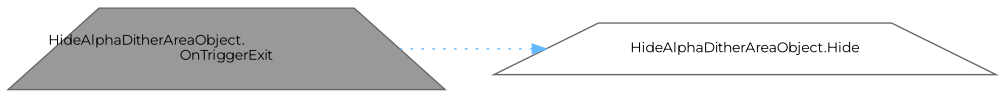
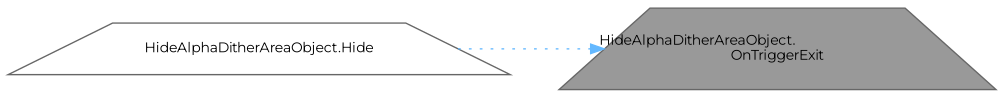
  digraph {
    rankdir=LR
    fontname=Montserrat
    node [color=gray40 fontname=Montserrat fontsize=10 shape=trapezium style=filled]
    n1 [fillcolor=grey60 fontcolor=black height=0.2 label="HideAlphaDitherAreaObject.\lOnTriggerExit" width=0.4]
    n2 [fillcolor=white height=0.2 label="HideAlphaDitherAreaObject.Hide" width=0.4]
-   n1 -> n2 [color=steelblue1 fontname=Montserrat fontsize=10 labelfontname=Helvetica labelfontsize=10 style=dotted arrowhead=normal]
+   n2 -> n1 [color=steelblue1 fontname=Montserrat fontsize=10 labelfontname=Helvetica labelfontsize=10 style=dotted arrowhead=normal]
  }
